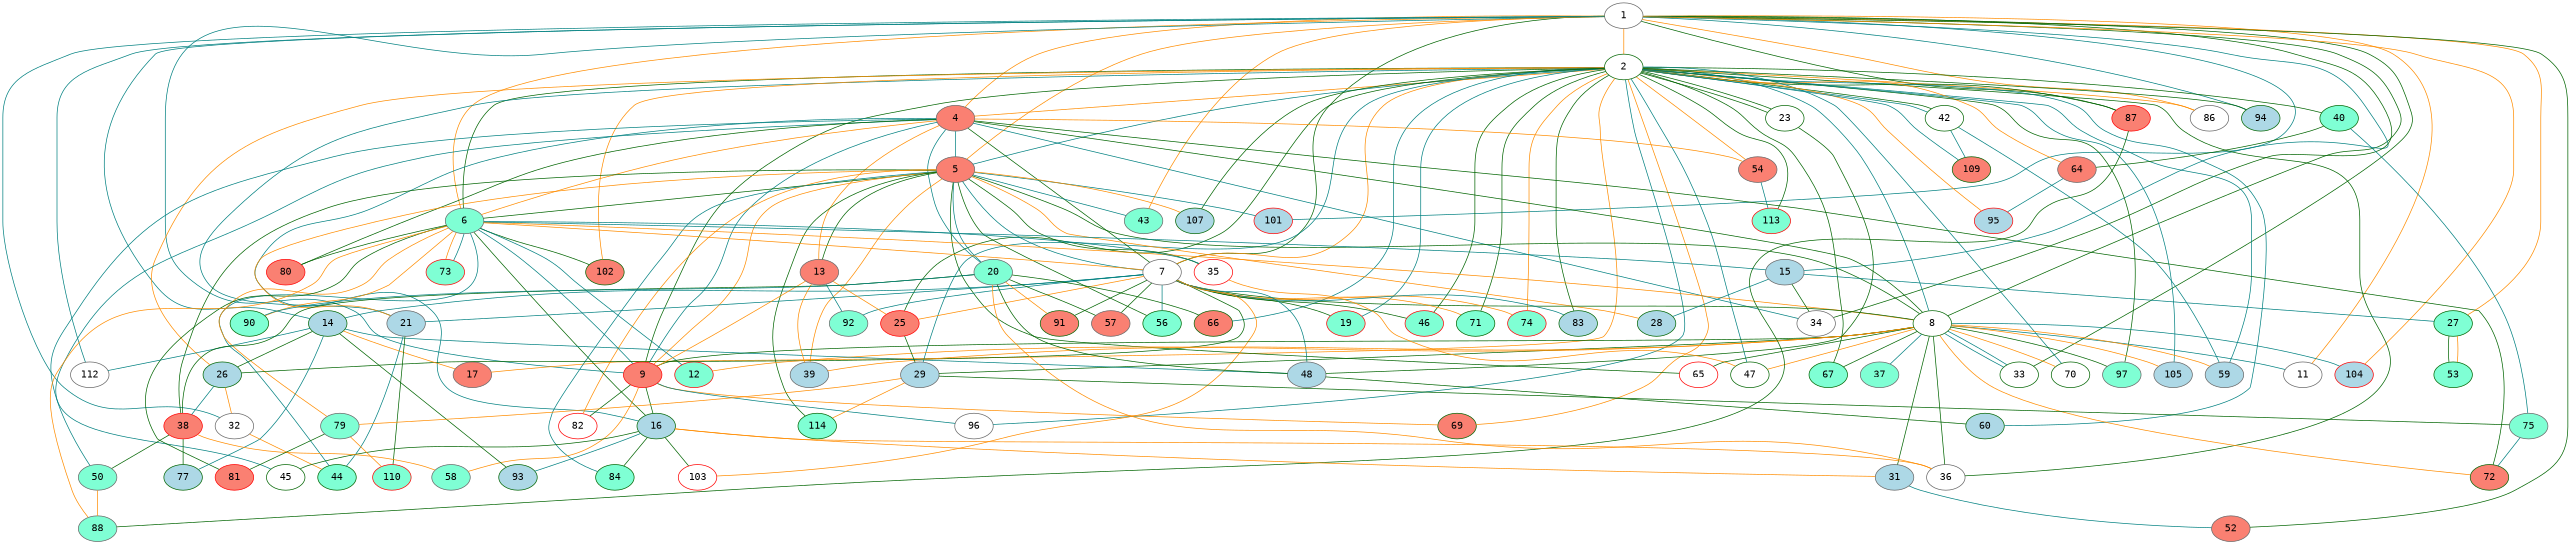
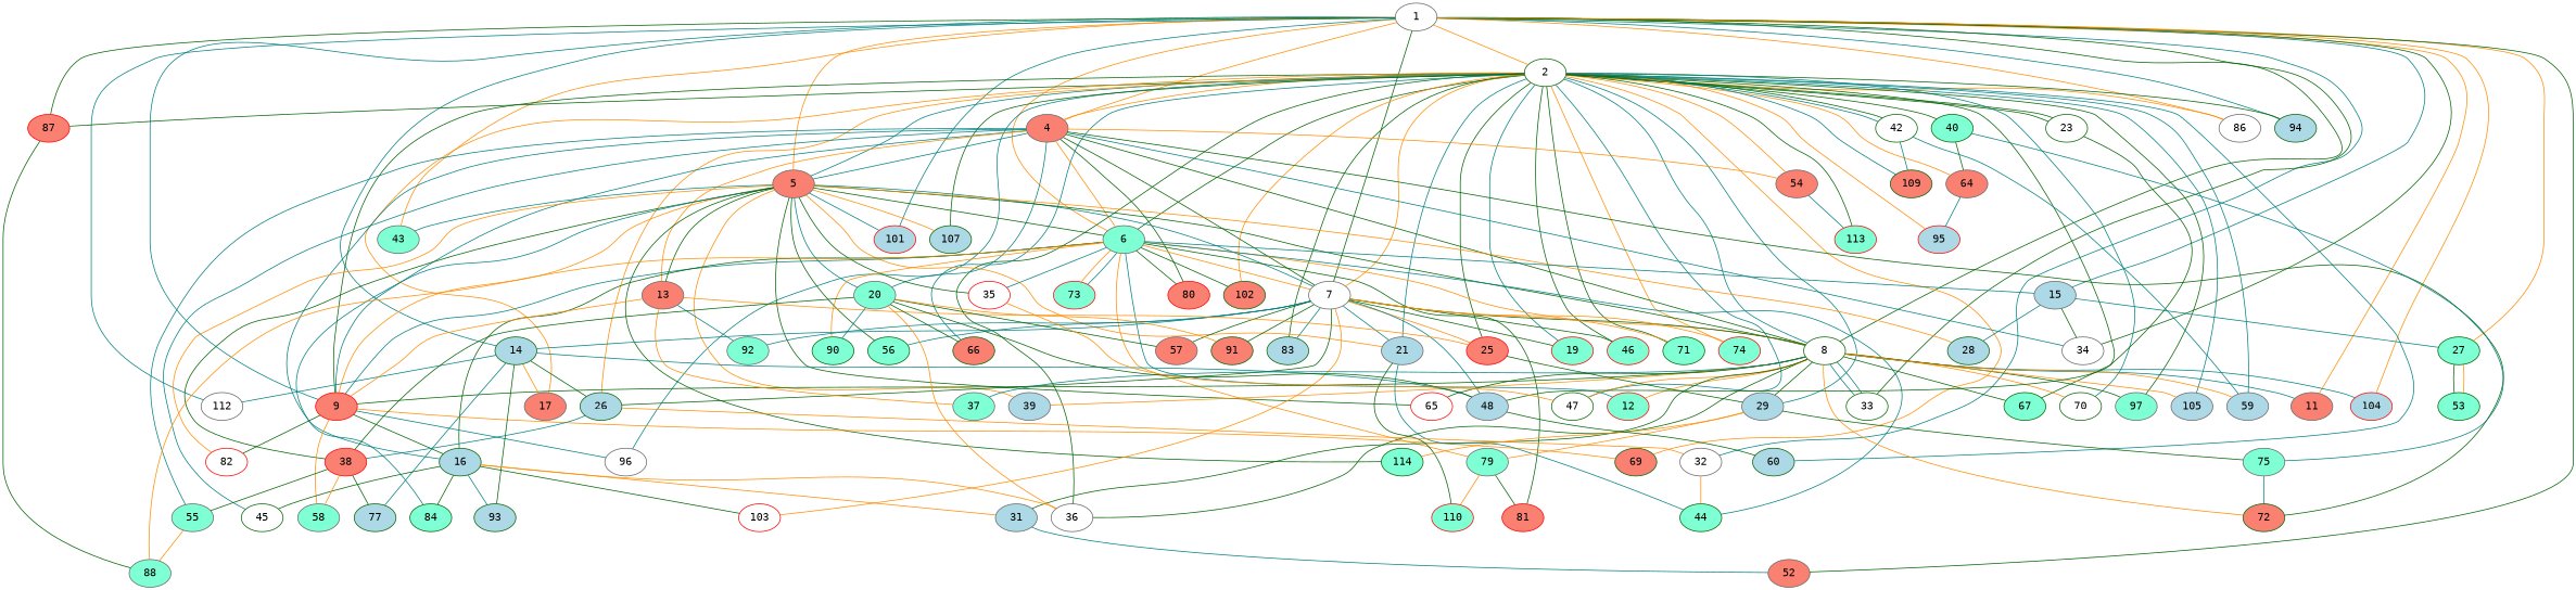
  graph {
    fontname="DejaVu Sans Mono"
    node [color=gray40 fillcolor=aquamarine fontname="DejaVu Sans Mono" style=filled]
    edge [color=darkgreen fontname="DejaVu Sans Mono"]
    1 [fillcolor=white super="+3"]
    2 [color=darkgreen fillcolor=white super="+10"]
    4 [fillcolor=salmon super="+30"]
    5 [fillcolor=salmon super="+100"]
    6 [super="+18"]
    7 [fillcolor=white super="+24"]
    8 [color=darkgreen fillcolor=white super="+78"]
    9 [color=red fillcolor=salmon super="+85"]
-   11 [fillcolor=white]
+   11 [fillcolor=salmon]
    14 [color=darkgreen fillcolor=lightblue super="+68"]
    15 [fillcolor=lightblue super="+63"]
    27 [color=darkgreen]
    32 [fillcolor=white]
    33 [color=darkgreen fillcolor=white super="+51"]
    34 [fillcolor=white]
    43
    52 [fillcolor=salmon]
    86 [fillcolor=white]
    87 [color=red fillcolor=salmon]
    94 [color=darkgreen fillcolor=lightblue]
    101 [color=red fillcolor=lightblue]
    104 [color=red fillcolor=lightblue]
    112 [fillcolor=white]
    17 [fillcolor=salmon]
    19 [color=red]
    21 [fillcolor=lightblue super="+98"]
    23 [color=darkgreen fillcolor=white super="+76"]
    25 [color=red fillcolor=salmon super="+49"]
    26 [color=darkgreen fillcolor=lightblue super="+89"]
    29 [fillcolor=lightblue super="+106"]
    36 [fillcolor=white super="+41"]
    40 [color=darkgreen]
    42 [color=darkgreen fillcolor=white]
    46 [color=red]
    47 [color=darkgreen fillcolor=white super="+62"]
    54 [fillcolor=salmon]
    59 [fillcolor=lightblue super="+111"]
    60 [color=darkgreen fillcolor=lightblue]
    64 [fillcolor=salmon]
    66 [color=darkgreen fillcolor=salmon]
    67 [color=darkgreen]
    69 [color=darkgreen fillcolor=salmon]
    70 [color=darkgreen fillcolor=white]
    71 [color=darkgreen]
    74 [color=red]
    83 [color=darkgreen fillcolor=lightblue]
    95 [color=red fillcolor=lightblue]
    96 [fillcolor=white]
    97
    102 [color=darkgreen fillcolor=salmon]
    105 [fillcolor=lightblue]
    107 [color=darkgreen fillcolor=lightblue]
    109 [color=darkgreen fillcolor=salmon]
    113 [color=red]
    13 [fillcolor=salmon]
    16 [color=darkgreen fillcolor=lightblue super="+22"]
    20 [super="+61"]
    45 [color=darkgreen fillcolor=white]
-   55 [label=50]
+   55
    72 [color=darkgreen fillcolor=salmon]
    80 [color=red fillcolor=salmon]
    28 [color=darkgreen fillcolor=lightblue]
    35 [color=red fillcolor=white]
    38 [color=red fillcolor=salmon super="+50"]
    39 [fillcolor=lightblue]
    56 [color=darkgreen]
    65 [color=red fillcolor=white]
    82 [color=red fillcolor=white]
    84 [color=darkgreen]
    114 [color=darkgreen]
    12 [color=red]
    44 [color=darkgreen]
    73 [color=red]
    79
    81 [color=red fillcolor=salmon]
    88 [super="+93"]
    90 [color=darkgreen]
    48 [fillcolor=lightblue super="+108"]
    57 [fillcolor=salmon]
    91 [color=darkgreen fillcolor=salmon]
    92
    103 [color=red fillcolor=white]
    31 [fillcolor=lightblue]
    37
    58
    77 [color=darkgreen fillcolor=lightblue]
    n87 [color=darkgreen fillcolor=lightblue label=93]
    53 [color=darkgreen]
    110 [color=red]
    75
    1 -- 2 [color=darkorange weight=4]
    1 -- 4 [color=darkorange weight=2]
    1 -- 5 [color=darkorange weight=2]
    1 -- 6 [color=darkorange weight=2]
    1 -- 7 [weight=2]
    1 -- 8 [weight=2]
    1 -- 9 [color=teal weight=3]
    1 -- 11 [color=darkorange]
    1 -- 14 [color=teal]
    1 -- 15 [color=teal]
    1 -- 27 [color=darkorange]
    1 -- 32 [color=teal]
    1 -- 33
    1 -- 34
    1 -- 43 [color=darkorange]
    1 -- 52
    1 -- 86 [color=darkorange]
    1 -- 87
    1 -- 94 [color=teal]
    1 -- 101 [color=teal]
    1 -- 104 [color=darkorange]
    1 -- 112 [color=teal]
    2 -- 4 [color=darkorange weight=2]
    2 -- 5 [color=teal weight=2]
    2 -- 6 [weight=2]
    2 -- 7 [color=darkorange weight=2]
    2 -- 8 [color=teal weight=2]
    2 -- 9 [weight=2]
    2 -- 86 [color=darkorange]
    2 -- 87
    2 -- 94
    2 -- 17 [color=darkorange]
    2 -- 19 [color=teal]
    2 -- 21 [color=teal]
    2 -- 23 [weight=2]
    2 -- 23
    2 -- 25
    2 -- 26 [color=darkorange]
    2 -- 29 [color=teal]
    2 -- 36
    2 -- 40 [weight=2]
    2 -- 42 [color=teal]
    2 -- 42
    2 -- 46
    2 -- 47 [color=teal]
    2 -- 54 [color=darkorange]
    2 -- 59 [color=teal]
    2 -- 60 [color=teal]
    2 -- 64 [color=darkorange]
    2 -- 66 [color=teal]
    2 -- 67
    2 -- 69 [color=darkorange]
    2 -- 70 [color=teal]
    2 -- 71
    2 -- 74 [color=darkorange]
    2 -- 83
    2 -- 95 [color=darkorange]
    2 -- 96 [color=teal]
    2 -- 97
    2 -- 102 [color=darkorange]
    2 -- 105 [color=teal]
    2 -- 107
    2 -- 109 [color=teal]
    2 -- 113
    4 -- 5 [color=teal]
    4 -- 6 [color=darkorange]
    4 -- 7
    4 -- 8
    4 -- 9 [color=teal]
    4 -- 34 [color=teal]
    4 -- 54 [color=darkorange]
    4 -- 13 [color=darkorange]
    4 -- 16 [color=teal weight=2]
    4 -- 20 [color=teal]
    4 -- 45 [color=teal]
    4 -- 55 [color=teal]
    4 -- 72
    4 -- 80
    5 -- 6 [weight=2]
    5 -- 7 [color=teal]
    5 -- 8
    5 -- 9 [color=darkorange]
    5 -- 43 [color=teal]
    5 -- 101 [color=teal]
    5 -- 21 [color=darkorange]
    5 -- 107 [color=darkorange]
    5 -- 13
    5 -- 20 [color=teal]
    5 -- 28 [color=darkorange]
    5 -- 35
    5 -- 38
    5 -- 39 [color=darkorange]
    5 -- 56
    5 -- 65
    5 -- 82 [color=darkorange]
    5 -- 84 [color=teal]
    5 -- 114
    6 -- 7 [color=darkorange]
    6 -- 8 [color=darkorange]
    6 -- 9 [color=teal]
    6 -- 15 [color=teal]
    6 -- 102
    6 -- 16
    6 -- 80
    6 -- 35 [color=teal]
    6 -- 12 [color=teal]
    6 -- 44 [color=teal]
    6 -- 73 [color=darkorange]
    6 -- 73 [color=teal]
    6 -- 79 [color=darkorange]
    6 -- 81
    6 -- 88 [color=darkorange]
    6 -- 90 [color=darkorange]
    7 -- 8
    7 -- 14 [color=teal]
    7 -- 19
    7 -- 21 [color=teal]
    7 -- 25 [color=darkorange]
    7 -- 26
    7 -- 46
    7 -- 71 [color=darkorange]
    7 -- 74 [color=darkorange]
    7 -- 83 [color=teal]
    7 -- 56 [color=teal]
    7 -- 48 [color=teal]
    7 -- 57
    7 -- 91
    7 -- 92 [color=teal]
    7 -- 103 [color=darkorange]
    8 -- 9
    8 -- 11 [color=teal]
    8 -- 33 [color=teal]
    8 -- 33 [color=teal]
    8 -- 104 [color=teal]
    8 -- 29
    8 -- 36
    8 -- 47 [color=darkorange]
    8 -- 59 [color=darkorange]
    8 -- 67
    8 -- 70 [color=darkorange]
    8 -- 97
    8 -- 105 [color=darkorange]
    8 -- 72 [color=darkorange]
    8 -- 39 [color=darkorange]
    8 -- 65
    8 -- 12 [color=darkorange]
    8 -- 31
    8 -- 37 [color=teal]
    9 -- 69 [color=darkorange]
    9 -- 96 [color=teal]
    9 -- 16
    9 -- 82
    9 -- 58 [color=darkorange]
    14 -- 112 [color=teal]
    14 -- 17 [color=darkorange]
    14 -- 26
    14 -- 48 [color=teal]
    14 -- 77 [color=teal]
    14 -- n87
    15 -- 27 [color=teal]
    15 -- 34
    15 -- 28 [color=teal]
    27 -- 53
    27 -- 53 [color=darkorange]
    32 -- 44 [color=darkorange]
    87 -- 88
    21 -- 44 [color=teal]
    21 -- 110
    23 -- 48
    25 -- 29
    26 -- 32 [color=darkorange]
    26 -- 38 [color=teal]
    29 -- 114 [color=darkorange]
    29 -- 79 [color=darkorange]
    29 -- 75
    40 -- 64
    40 -- 75 [color=teal]
    42 -- 59 [color=teal]
    42 -- 109 [color=teal]
    54 -- 113 [color=teal]
    64 -- 95 [color=teal]
    13 -- 9 [color=darkorange]
    13 -- 25 [color=darkorange]
    13 -- 92 [color=teal]
-   13 -- 39 [color=darkorange]
+   13 -- 37 [color=darkorange]
    16 -- 36 [color=darkorange]
    16 -- 45
    16 -- 84
    16 -- 103
    16 -- 31 [color=darkorange]
    16 -- n87 [color=teal]
    20 -- 36 [color=darkorange]
    20 -- 66
    20 -- 38
    20 -- 90 [color=teal]
    20 -- 48
    20 -- 57
    20 -- 91 [color=darkorange]
    55 -- 88 [color=darkorange]
    35 -- 47 [color=darkorange]
    38 -- 55
    38 -- 58 [color=darkorange]
    38 -- 77
    79 -- 81
    79 -- 110 [color=darkorange]
    48 -- 60
    31 -- 52 [color=teal]
    75 -- 72 [color=teal]
  }
